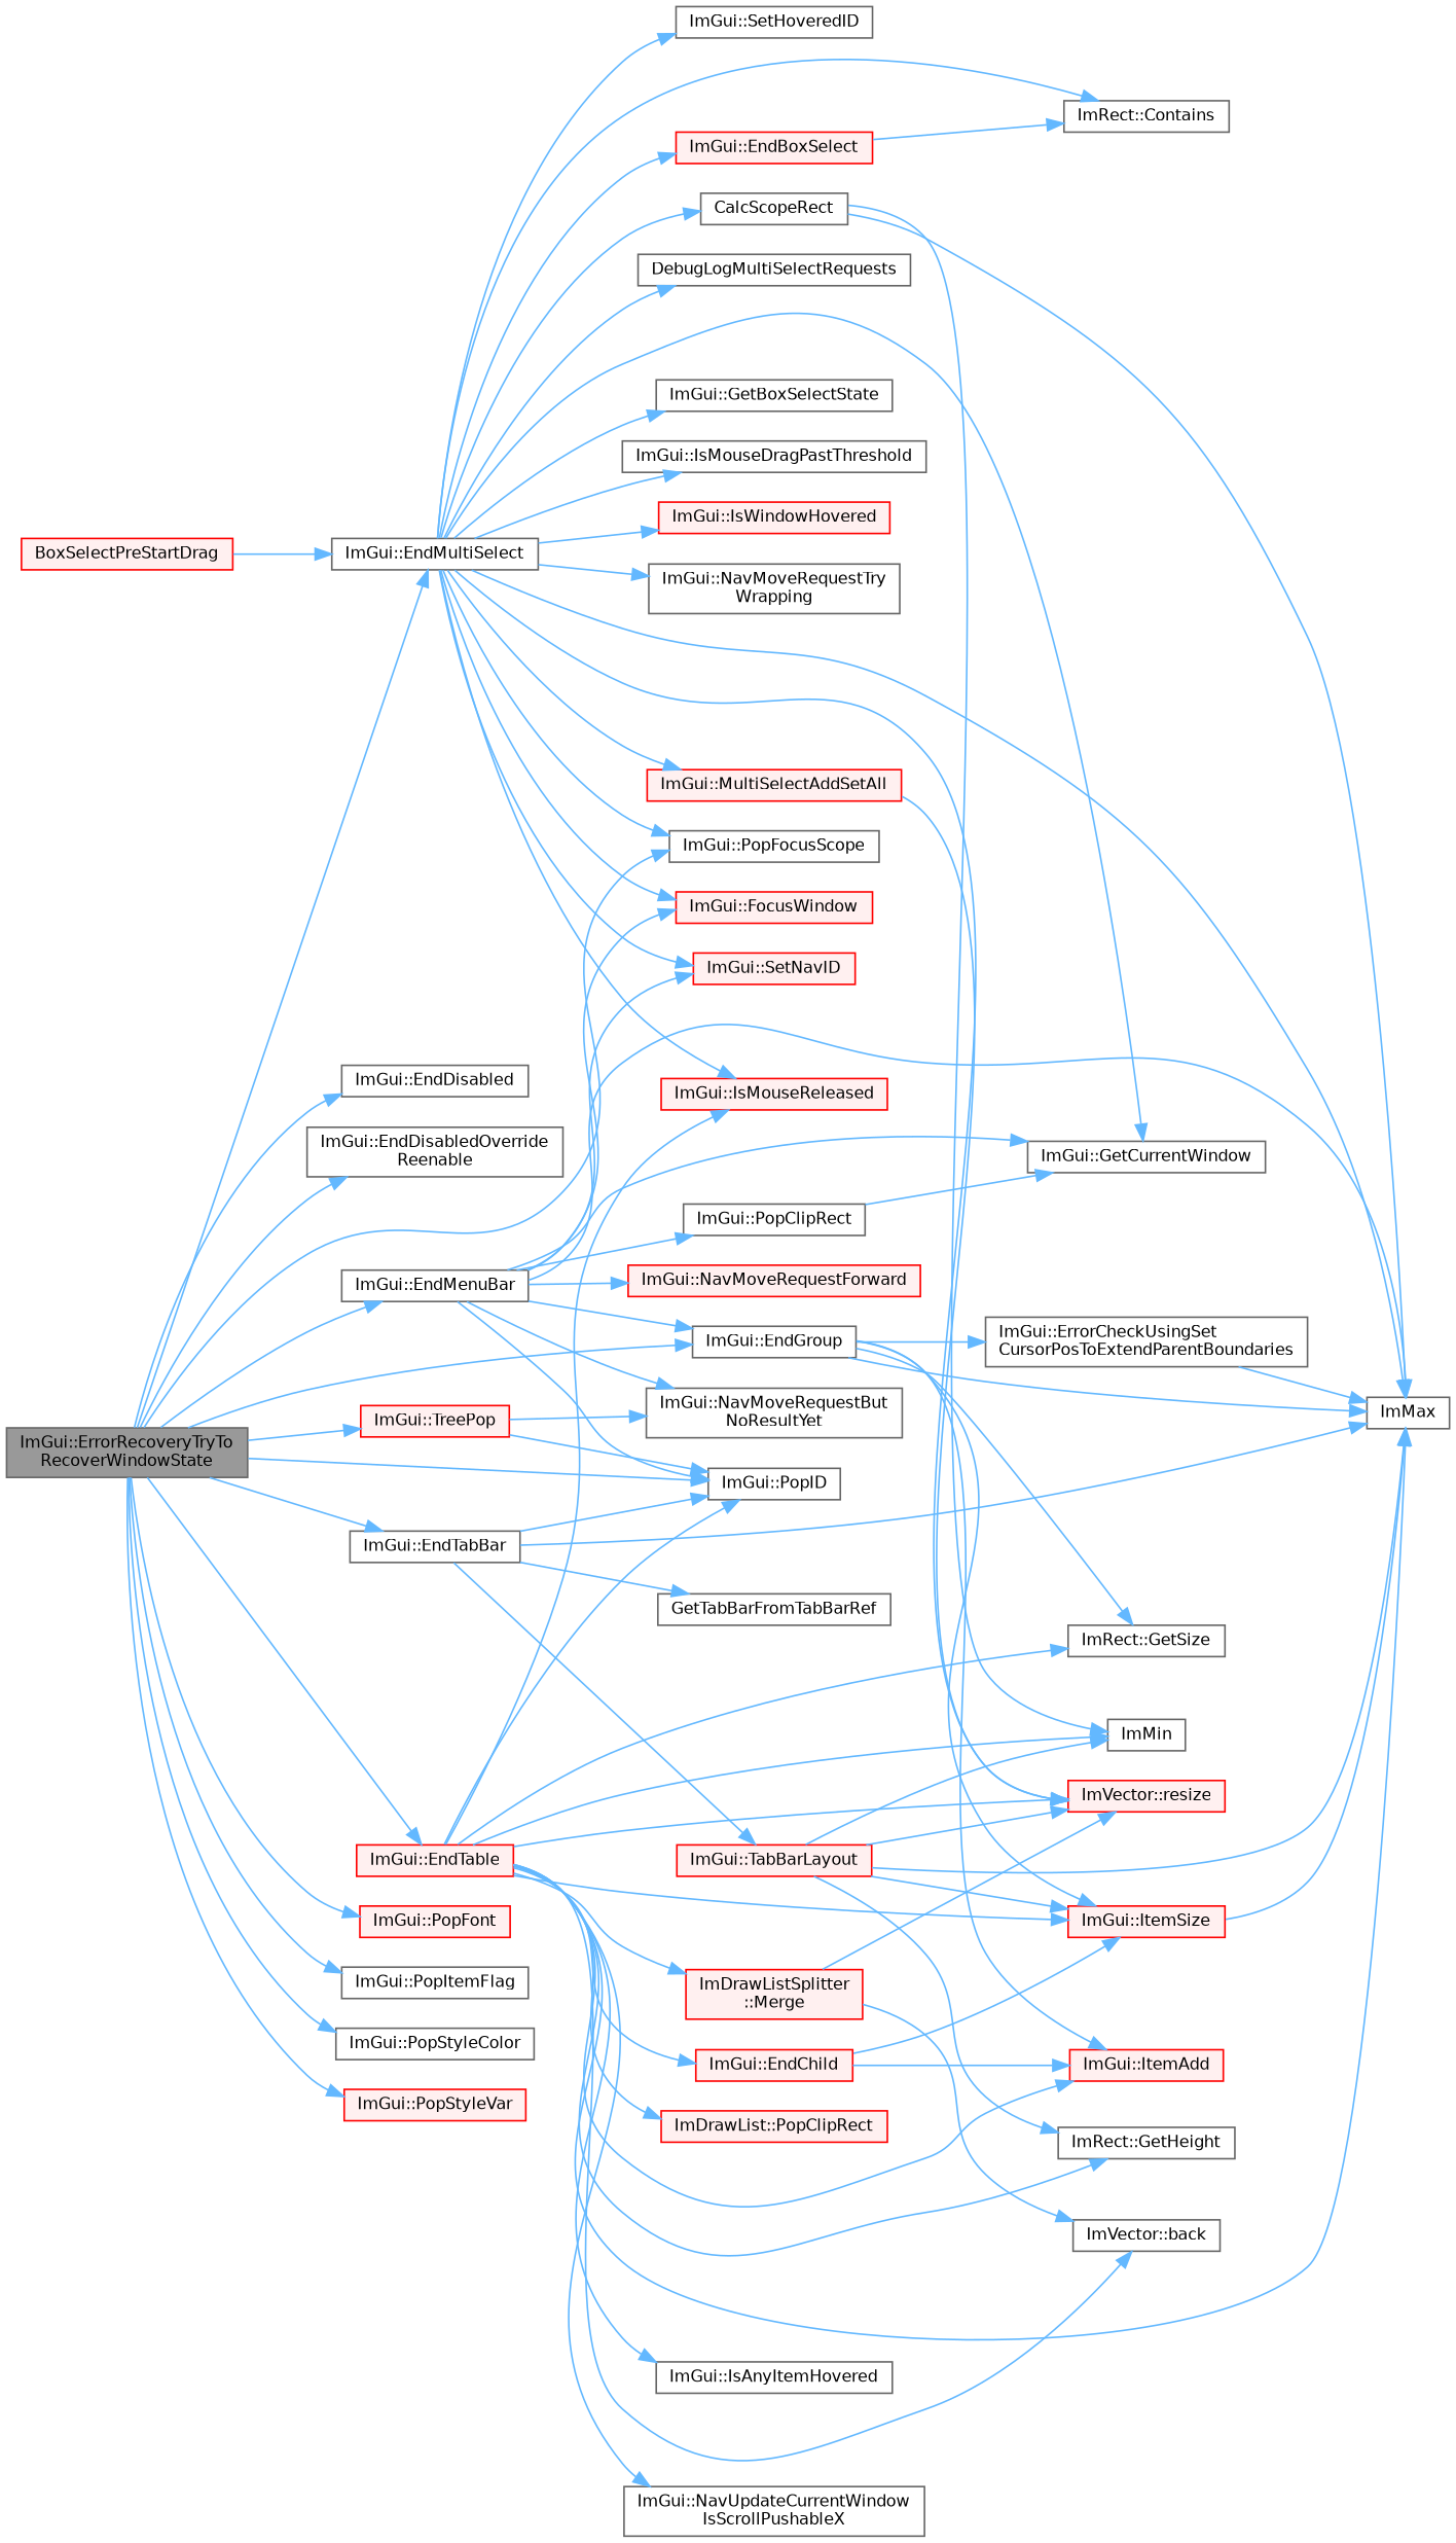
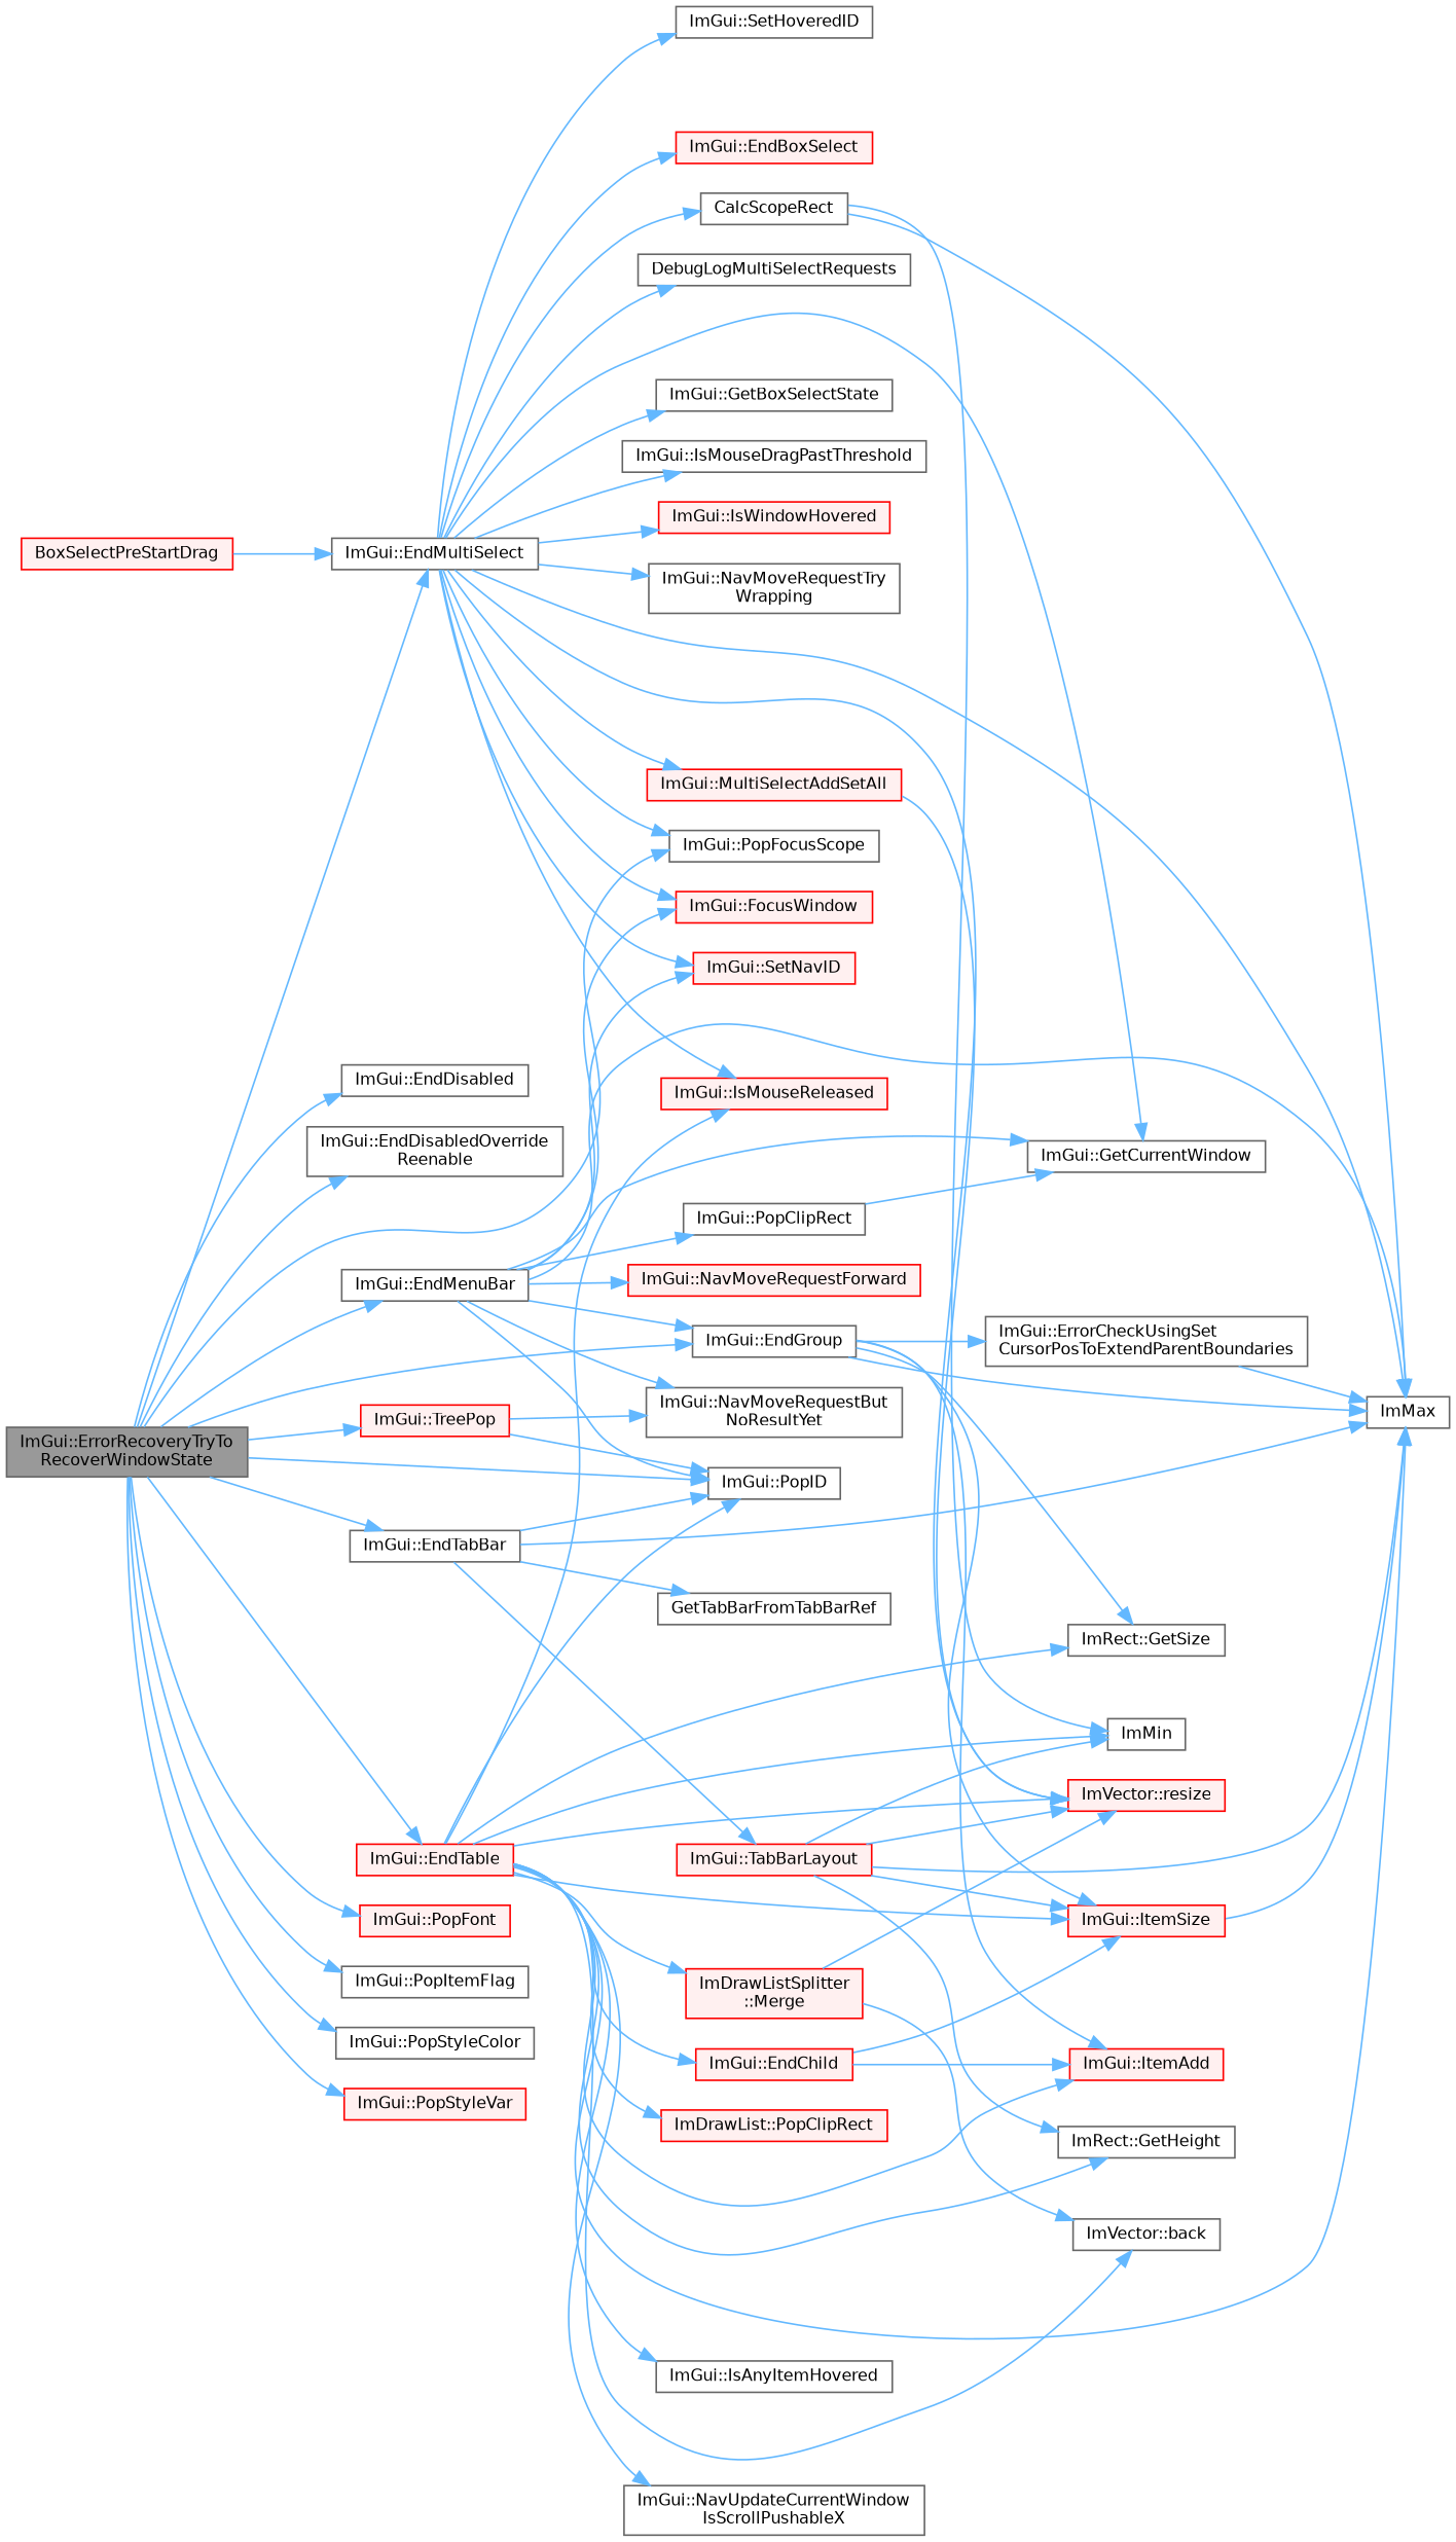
  digraph {
    rankdir=LR
    node [color=grey40 fillcolor=white fontname=Helvetica fontsize=10 shape=box style=filled]
    edge [color=steelblue1 fontname=Helvetica fontsize=10 labelfontname=Helvetica labelfontsize=10 style=solid]
    n1 [color=gray40 fillcolor=grey60 fontcolor=black height=0.2 label="ImGui::ErrorRecoveryTryTo\lRecoverWindowState" width=0.4]
    n2 [height=0.2 label="ImGui::EndDisabled" width=0.4]
    n3 [height=0.2 label="ImGui::EndDisabledOverride\lReenable" width=0.4]
    n4 [height=0.2 label="ImGui::EndGroup" width=0.4]
    n5 [height=0.2 label="ImGui::EndMenuBar" width=0.4]
    n6 [height=0.2 label="ImGui::PopID" width=0.4]
    n7 [height=0.2 label="ImGui::EndMultiSelect" width=0.4]
    n8 [height=0.2 label="ImGui::PopFocusScope" width=0.4]
    n9 [height=0.2 label="ImGui::EndTabBar" width=0.4]
    n10 [color=red fillcolor="#FFF0F0" height=0.2 label="ImGui::EndTable" width=0.4]
    n11 [color=red fillcolor="#FFF0F0" height=0.2 label="ImGui::PopFont" width=0.4]
    n12 [height=0.2 label="ImGui::PopItemFlag" width=0.4]
    n13 [height=0.2 label="ImGui::PopStyleColor" width=0.4]
    n14 [color=red fillcolor="#FFF0F0" height=0.2 label="ImGui::PopStyleVar" width=0.4]
    n15 [color=red fillcolor="#FFF0F0" height=0.2 label="ImGui::TreePop" width=0.4]
    n16 [height=0.2 label="ImGui::ErrorCheckUsingSet\lCursorPosToExtendParentBoundaries" width=0.4]
    n17 [height=0.2 label=ImMax width=0.4]
    n18 [height=0.2 label="ImRect::GetSize" width=0.4]
    n19 [color=red fillcolor="#FFF0F0" height=0.2 label="ImGui::ItemAdd" width=0.4]
    n20 [color=red fillcolor="#FFF0F0" height=0.2 label="ImGui::ItemSize" width=0.4]
    n21 [color=red fillcolor="#FFF0F0" height=0.2 label="ImGui::FocusWindow" width=0.4]
    n22 [height=0.2 label="ImGui::GetCurrentWindow" width=0.4]
    n23 [height=0.2 label="ImGui::NavMoveRequestBut\lNoResultYet" width=0.4]
    n24 [color=red fillcolor="#FFF0F0" height=0.2 label="ImGui::NavMoveRequestForward" width=0.4]
    n25 [height=0.2 label="ImGui::PopClipRect" width=0.4]
    n26 [color=red fillcolor="#FFF0F0" height=0.2 label="ImGui::SetNavID" width=0.4]
    n27 [height=0.2 label=CalcScopeRect width=0.4]
-   n28 [height=0.2 label="ImRect::Contains" width=0.4]
    n29 [height=0.2 label=DebugLogMultiSelectRequests width=0.4]
    n30 [color=red fillcolor="#FFF0F0" height=0.2 label="ImGui::EndBoxSelect" width=0.4]
    n31 [height=0.2 label="ImGui::GetBoxSelectState" width=0.4]
    n32 [height=0.2 label="ImGui::IsMouseDragPastThreshold" width=0.4]
    n33 [color=red fillcolor="#FFF0F0" height=0.2 label="ImGui::IsMouseReleased" width=0.4]
    n34 [color=red fillcolor="#FFF0F0" height=0.2 label="ImGui::IsWindowHovered" width=0.4]
    n35 [color=red fillcolor="#FFF0F0" height=0.2 label="ImGui::MultiSelectAddSetAll" width=0.4]
    n36 [color=red fillcolor="#FFF0F0" height=0.2 label="ImVector::resize" width=0.4]
    n37 [height=0.2 label="ImGui::NavMoveRequestTry\lWrapping" width=0.4]
    n38 [height=0.2 label="ImGui::SetHoveredID" width=0.4]
    n39 [height=0.2 label=GetTabBarFromTabBarRef width=0.4]
    n40 [color=red fillcolor="#FFF0F0" height=0.2 label="ImGui::TabBarLayout" width=0.4]
    n41 [height=0.2 label=ImMin width=0.4]
    n42 [height=0.2 label="ImRect::GetHeight" width=0.4]
    n43 [height=0.2 label="ImVector::back" width=0.4]
    n44 [color=red fillcolor="#FFF0F0" height=0.2 label="ImGui::EndChild" width=0.4]
    n45 [height=0.2 label="ImGui::IsAnyItemHovered" width=0.4]
    n46 [color=red fillcolor="#FFF0F0" height=0.2 label="ImDrawListSplitter\l::Merge" width=0.4]
    n47 [height=0.2 label="ImGui::NavUpdateCurrentWindow\lIsScrollPushableX" width=0.4]
    n48 [color=red fillcolor="#FFF0F0" height=0.2 label="ImDrawList::PopClipRect" width=0.4]
    n49 [color=red fillcolor="#FFF0F0" height=0.2 label=BoxSelectPreStartDrag width=0.4]
    n1 -> n2
    n1 -> n3
    n1 -> n4
    n1 -> n5
    n1 -> n6
    n1 -> n7
    n1 -> n8
    n1 -> n9
    n1 -> n10
    n1 -> n11
    n1 -> n12
    n1 -> n13
    n1 -> n14
    n1 -> n15
    n4 -> n16
    n4 -> n17
    n4 -> n18
    n4 -> n19
    n4 -> n20
    n5 -> n4
    n5 -> n6
    n5 -> n17
    n5 -> n21
    n5 -> n22
    n5 -> n23
    n5 -> n24
    n5 -> n25
    n5 -> n26
    n7 -> n8
    n7 -> n17
    n7 -> n21
    n7 -> n22
    n7 -> n26
    n7 -> n27
-   n7 -> n28
    n7 -> n29
    n7 -> n30
    n7 -> n31
    n7 -> n32
    n7 -> n33
    n7 -> n34
    n7 -> n35
    n7 -> n36
    n7 -> n37
    n7 -> n38
    n9 -> n6
    n9 -> n17
    n9 -> n39
    n9 -> n40
    n10 -> n6
    n10 -> n17
    n10 -> n18
    n10 -> n19
    n10 -> n20
    n10 -> n33
    n10 -> n36
    n10 -> n41
    n10 -> n42
    n10 -> n43
    n10 -> n44
    n10 -> n45
    n10 -> n46
    n10 -> n47
    n10 -> n48
    n15 -> n6
    n15 -> n23
    n16 -> n17
    n20 -> n17
    n25 -> n22
    n27 -> n17
    n27 -> n41
-   n30 -> n28
    n35 -> n36
    n40 -> n17
    n40 -> n20
    n40 -> n36
    n40 -> n41
    n40 -> n42
    n44 -> n19
    n44 -> n20
    n46 -> n36
    n46 -> n43
    n49 -> n7
  }
